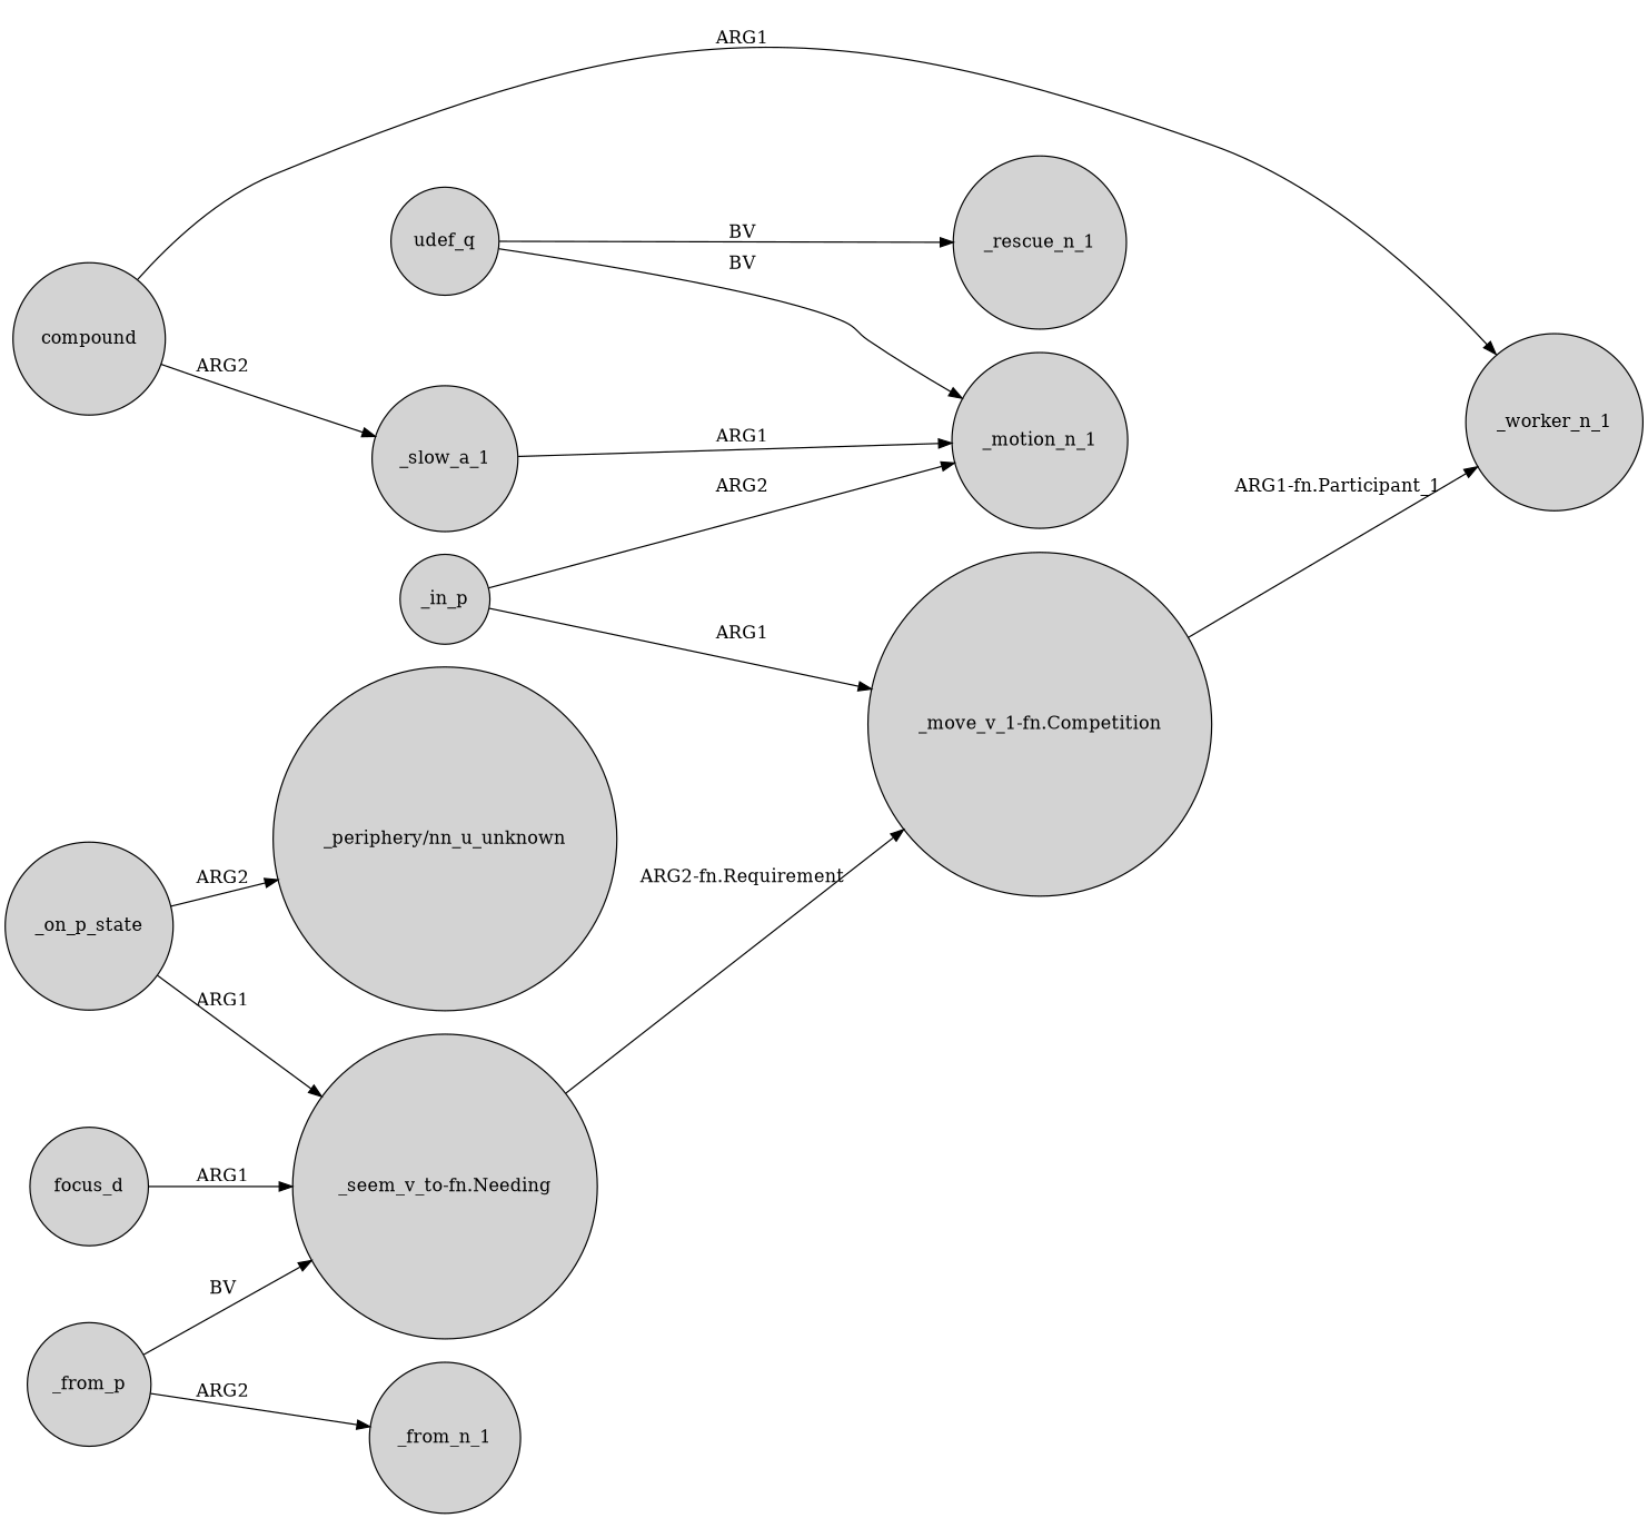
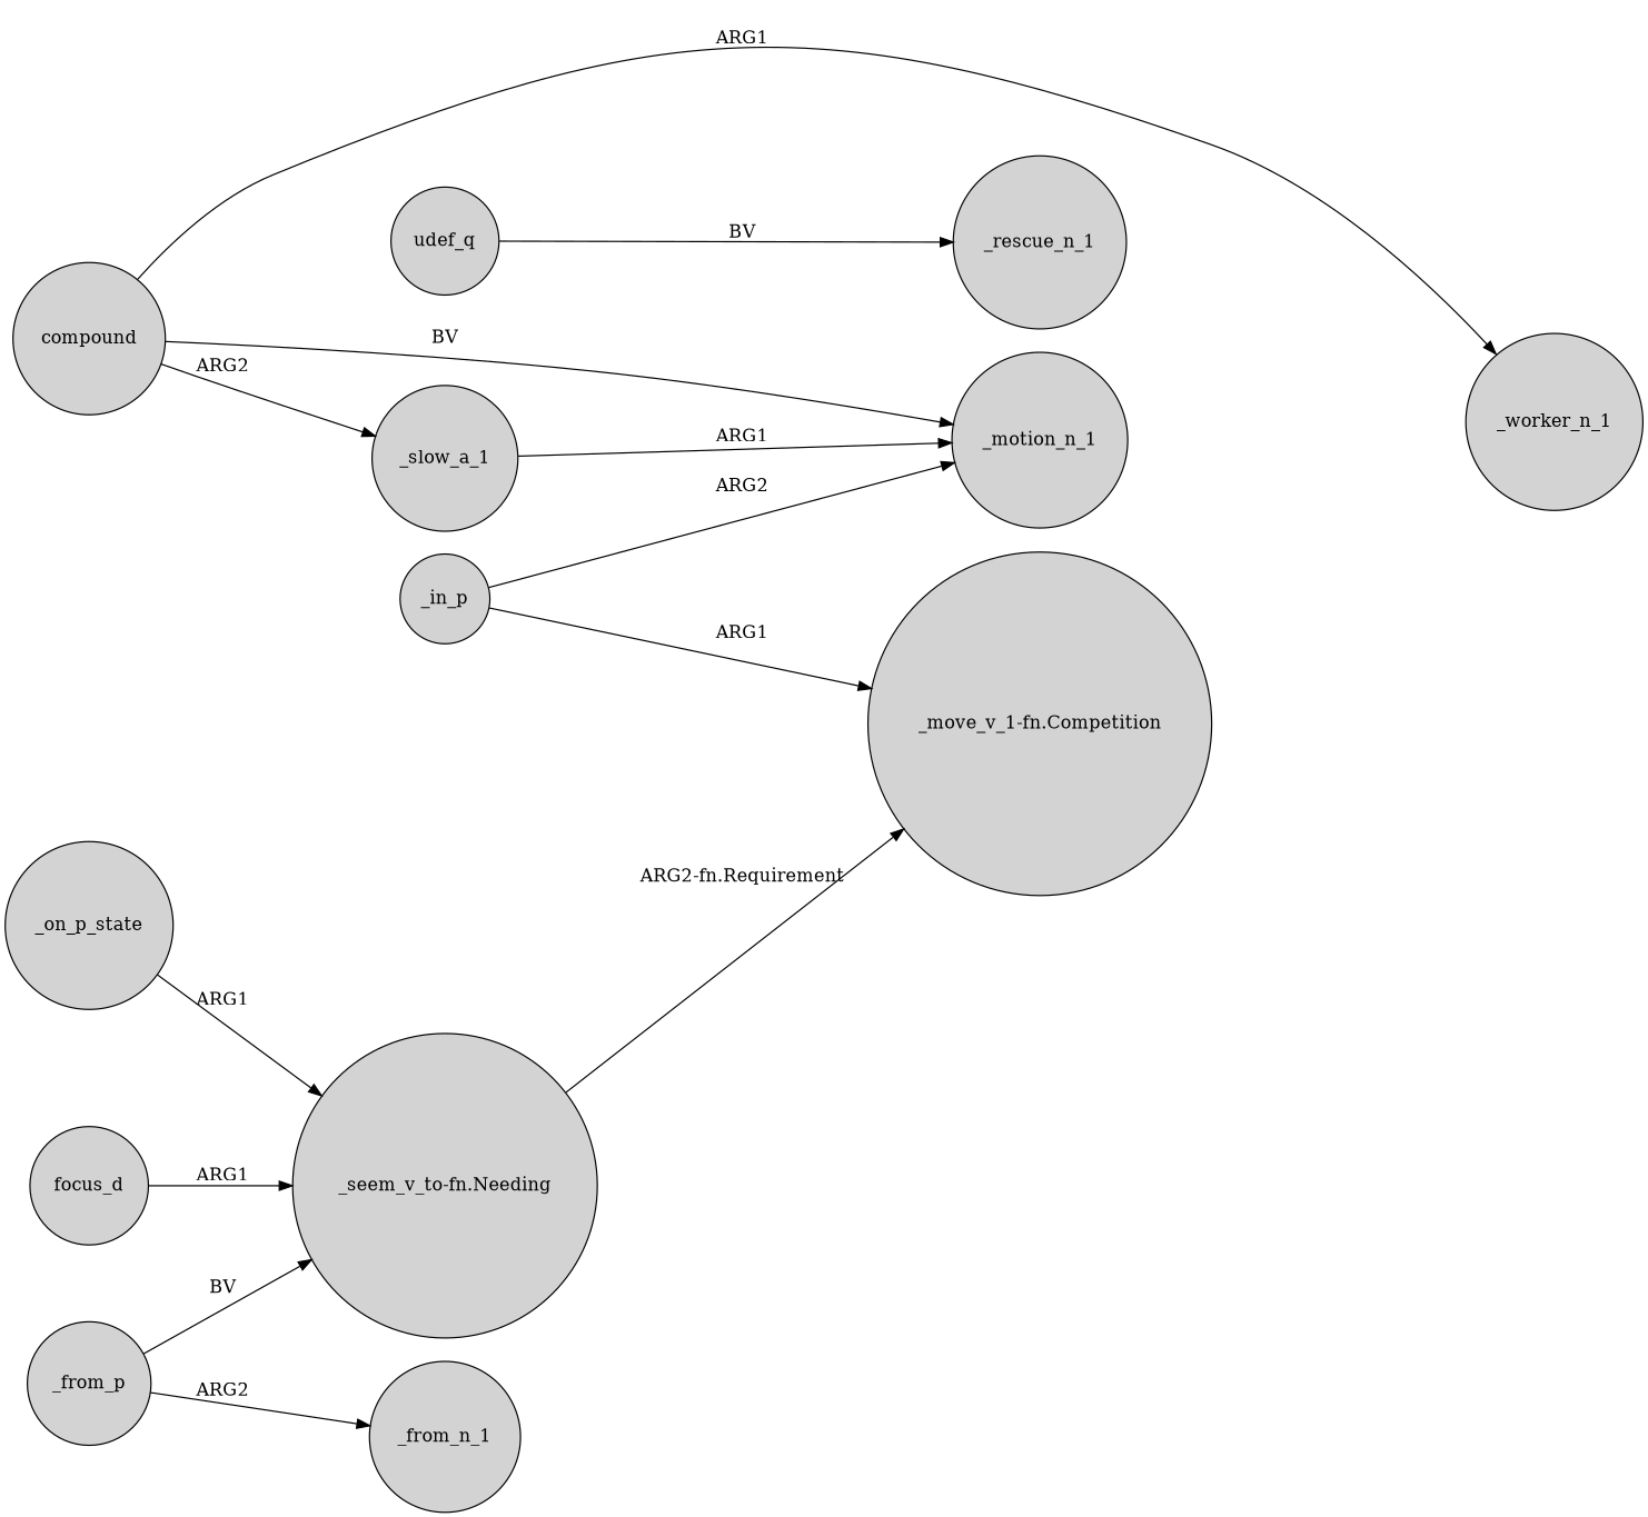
  digraph {
    rankdir=LR
    node [shape=circle style=filled]
    compound
    _worker_n_1
    _slow_a_1
    n4 [label=_from_n_1]
    udef_q
    _rescue_n_1
    _motion_n_1
    _in_p
    "_move_v_1-fn.Competition"
    focus_d
    "_seem_v_to-fn.Needing"
    _on_p_state
-   "_periphery/nn_u_unknown"
    _from_p
    compound -> _worker_n_1 [label=ARG1]
    compound -> _slow_a_1 [label=ARG2]
    _slow_a_1 -> _motion_n_1 [label=ARG1]
    udef_q -> _rescue_n_1 [label=BV]
-   udef_q -> _motion_n_1 [label=BV]
+   compound -> _motion_n_1 [label=BV]
    _in_p -> _motion_n_1 [label=ARG2]
    _in_p -> "_move_v_1-fn.Competition" [label=ARG1]
-   "_move_v_1-fn.Competition" -> _worker_n_1 [label="ARG1-fn.Participant_1"]
    focus_d -> "_seem_v_to-fn.Needing" [label=ARG1]
    "_seem_v_to-fn.Needing" -> "_move_v_1-fn.Competition" [label="ARG2-fn.Requirement"]
    _on_p_state -> "_seem_v_to-fn.Needing" [label=ARG1]
-   _on_p_state -> "_periphery/nn_u_unknown" [label=ARG2]
    _from_p -> n4 [label=ARG2]
    _from_p -> "_seem_v_to-fn.Needing" [label=BV]
  }
